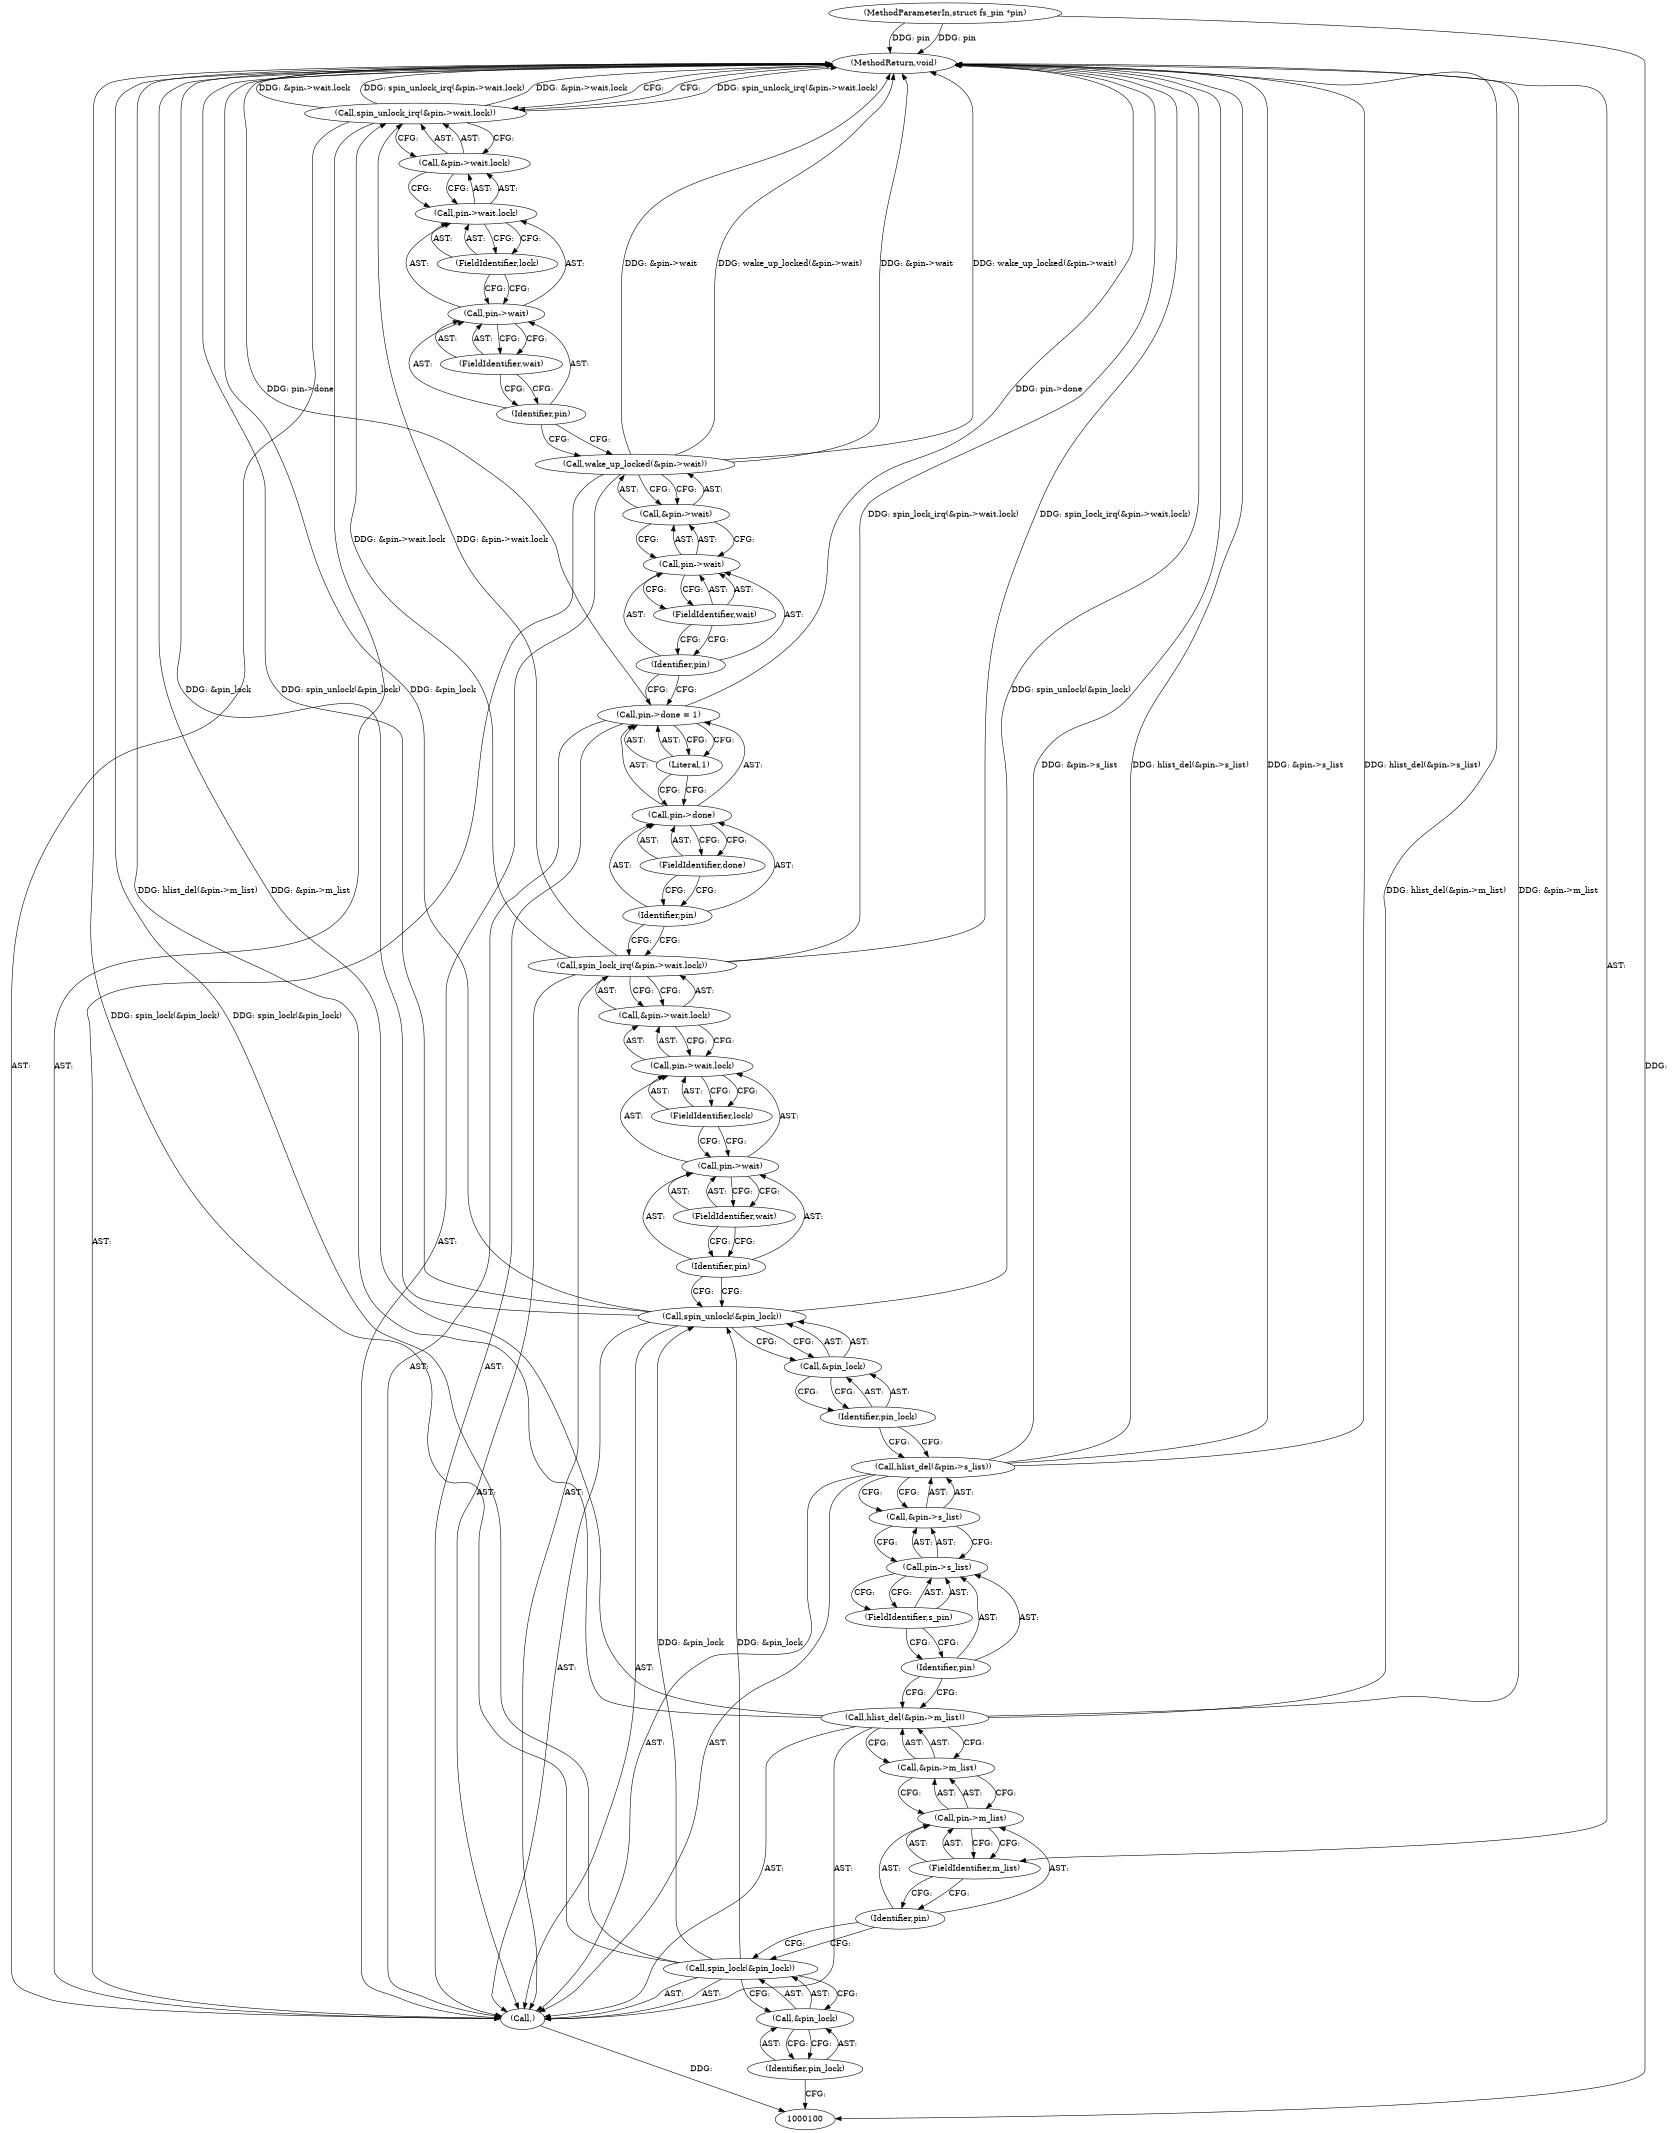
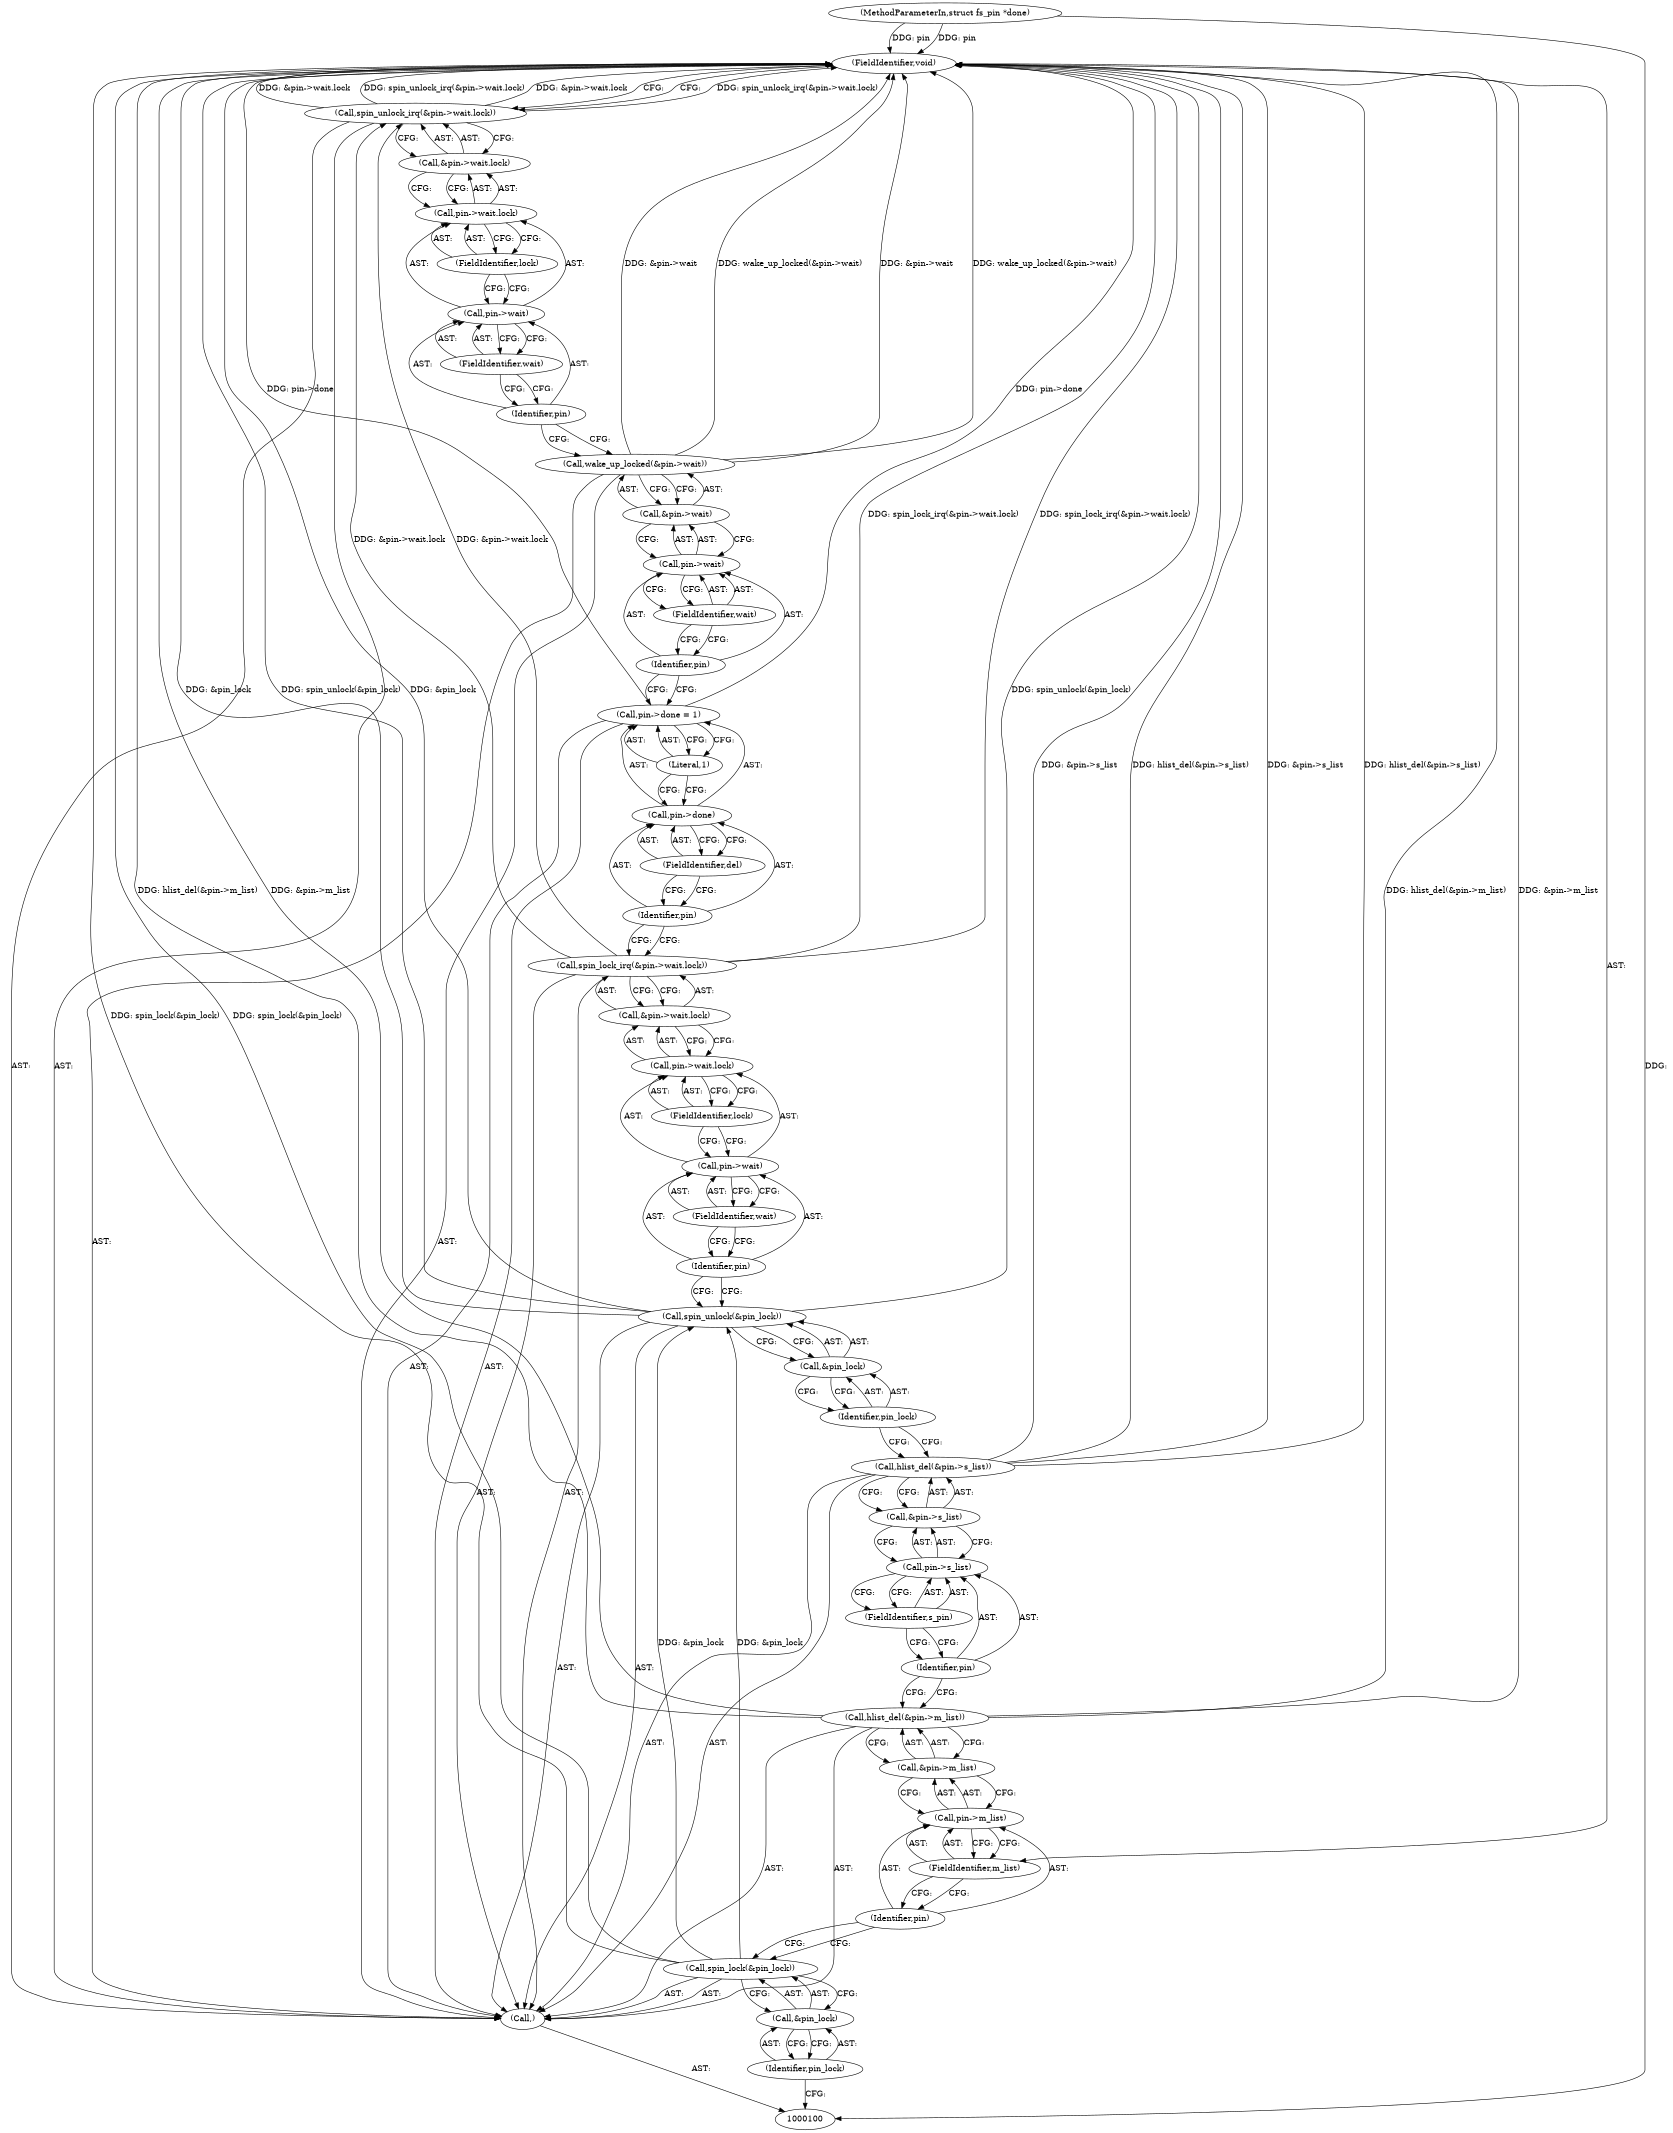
  digraph {
-   n1 [label="(MethodReturn,void)"]
+   n1 [label="(FieldIdentifier,void)"]
    n2 [label="(Call,spin_unlock_irq(&pin->wait.lock))"]
    n3 [label="(FieldIdentifier,m_list)"]
    n4 [label="(Call,&pin->wait.lock)"]
    n5 [label="(Call,)"]
-   n6 [label="(MethodParameterIn,struct fs_pin *pin)"]
+   n6 [label="(MethodParameterIn,struct fs_pin *done)"]
    1000100
    n8 [label="(Call,pin->wait.lock)"]
    n9 [label="(FieldIdentifier,lock)"]
    n10 [label="(Call,pin->wait)"]
    n11 [label="(FieldIdentifier,wait)"]
    n12 [label="(Identifier,pin)"]
    n13 [label="(Call,wake_up_locked(&pin->wait))"]
    n14 [label="(Call,&pin->wait)"]
    n15 [label="(Call,&pin_lock)"]
    n16 [label="(Identifier,pin_lock)"]
    n17 [label="(Call,spin_lock(&pin_lock))"]
    n18 [label="(Call,spin_unlock(&pin_lock))"]
    n19 [label="(Call,&pin_lock)"]
    n20 [label="(Call,hlist_del(&pin->m_list))"]
    n21 [label="(Call,&pin->m_list)"]
    n22 [label="(Call,pin->m_list)"]
    n23 [label="(Identifier,pin)"]
    n24 [label="(Call,hlist_del(&pin->s_list))"]
    n25 [label="(Call,&pin->s_list)"]
    n26 [label="(Call,pin->s_list)"]
    n27 [label="(FieldIdentifier,s_pin)"]
    n28 [label="(Identifier,pin)"]
    n29 [label="(Identifier,pin_lock)"]
    n30 [label="(Call,&pin->wait.lock)"]
    n31 [label="(Call,pin->wait.lock)"]
    n32 [label="(Call,spin_lock_irq(&pin->wait.lock))"]
    n33 [label="(FieldIdentifier,lock)"]
    n34 [label="(Call,pin->wait)"]
    n35 [label="(FieldIdentifier,wait)"]
    n36 [label="(Identifier,pin)"]
    n37 [label="(Literal,1)"]
    n38 [label="(Call,pin->done = 1)"]
    n39 [label="(Call,pin->done)"]
-   n40 [label="(FieldIdentifier,done)"]
+   n40 [label="(FieldIdentifier,del)"]
    n41 [label="(Identifier,pin)"]
    n42 [label="(Call,pin->wait)"]
    n43 [label="(FieldIdentifier,wait)"]
    n44 [label="(Identifier,pin)"]
    n1 -> n2 [label="CFG: "]
    n1 -> n2 [label="CFG: "]
    n1 -> n3 [label="AST: "]
    n2 -> n1 [label="DDG: spin_unlock_irq(&pin->wait.lock)"]
    n2 -> n1 [label="DDG: &pin->wait.lock"]
    n2 -> n1 [label="DDG: spin_unlock_irq(&pin->wait.lock)"]
    n2 -> n1 [label="DDG: &pin->wait.lock"]
    n2 -> n4 [label="CFG: "]
    n2 -> n4 [label="CFG: "]
    n2 -> n5 [label="AST: "]
    n2 -> n5 [label="AST: "]
    n3 -> n22 [label="AST: "]
    n3 -> n22 [label="AST: "]
    n3 -> n23 [label="CFG: "]
    n3 -> n23 [label="CFG: "]
    n4 -> n2 [label="AST: "]
    n4 -> n2 [label="AST: "]
    n4 -> n8 [label="CFG: "]
    n4 -> n8 [label="CFG: "]
-   n5 -> 1000100 [label="DDG: "]
+   n5 -> 1000100 [label="AST: "]
    n6 -> n1 [label="DDG: pin"]
    n6 -> n1 [label="DDG: pin"]
    n6 -> 1000100 [label="DDG: "]
    n8 -> n4 [label="AST: "]
    n8 -> n4 [label="AST: "]
    n8 -> n9 [label="CFG: "]
    n8 -> n9 [label="CFG: "]
    n9 -> n8 [label="AST: "]
    n9 -> n8 [label="AST: "]
    n9 -> n10 [label="CFG: "]
    n9 -> n10 [label="CFG: "]
    n10 -> n8 [label="AST: "]
    n10 -> n8 [label="AST: "]
    n10 -> n11 [label="CFG: "]
    n10 -> n11 [label="CFG: "]
    n11 -> n10 [label="AST: "]
    n11 -> n10 [label="AST: "]
    n11 -> n12 [label="CFG: "]
    n11 -> n12 [label="CFG: "]
    n12 -> n10 [label="AST: "]
    n12 -> n10 [label="AST: "]
    n12 -> n13 [label="CFG: "]
    n12 -> n13 [label="CFG: "]
    n13 -> n1 [label="DDG: &pin->wait"]
    n13 -> n1 [label="DDG: wake_up_locked(&pin->wait)"]
    n13 -> n1 [label="DDG: &pin->wait"]
    n13 -> n1 [label="DDG: wake_up_locked(&pin->wait)"]
    n13 -> n5 [label="AST: "]
    n13 -> n5 [label="AST: "]
    n13 -> n14 [label="CFG: "]
    n13 -> n14 [label="CFG: "]
    n14 -> n13 [label="AST: "]
    n14 -> n13 [label="AST: "]
    n14 -> n42 [label="CFG: "]
    n14 -> n42 [label="CFG: "]
    n15 -> n16 [label="CFG: "]
    n15 -> n16 [label="CFG: "]
    n15 -> n17 [label="AST: "]
    n15 -> n17 [label="AST: "]
    n16 -> 1000100 [label="CFG: "]
    n16 -> n15 [label="AST: "]
    n16 -> n15 [label="AST: "]
    n17 -> n1 [label="DDG: spin_lock(&pin_lock)"]
    n17 -> n1 [label="DDG: spin_lock(&pin_lock)"]
    n17 -> n5 [label="AST: "]
    n17 -> n5 [label="AST: "]
    n17 -> n15 [label="CFG: "]
    n17 -> n15 [label="CFG: "]
    n17 -> n18 [label="DDG: &pin_lock"]
    n17 -> n18 [label="DDG: &pin_lock"]
    n18 -> n1 [label="DDG: &pin_lock"]
    n18 -> n1 [label="DDG: spin_unlock(&pin_lock)"]
    n18 -> n1 [label="DDG: &pin_lock"]
    n18 -> n1 [label="DDG: spin_unlock(&pin_lock)"]
    n18 -> n5 [label="AST: "]
    n18 -> n5 [label="AST: "]
    n18 -> n19 [label="CFG: "]
    n18 -> n19 [label="CFG: "]
    n19 -> n18 [label="AST: "]
    n19 -> n18 [label="AST: "]
    n19 -> n29 [label="CFG: "]
    n19 -> n29 [label="CFG: "]
    n20 -> n1 [label="DDG: &pin->m_list"]
    n20 -> n1 [label="DDG: hlist_del(&pin->m_list)"]
    n20 -> n1 [label="DDG: &pin->m_list"]
    n20 -> n1 [label="DDG: hlist_del(&pin->m_list)"]
    n20 -> n5 [label="AST: "]
    n20 -> n5 [label="AST: "]
    n20 -> n21 [label="CFG: "]
    n20 -> n21 [label="CFG: "]
    n21 -> n20 [label="AST: "]
    n21 -> n20 [label="AST: "]
    n21 -> n22 [label="CFG: "]
    n21 -> n22 [label="CFG: "]
    n22 -> n3 [label="CFG: "]
    n22 -> n3 [label="CFG: "]
    n22 -> n21 [label="AST: "]
    n22 -> n21 [label="AST: "]
    n23 -> n17 [label="CFG: "]
    n23 -> n17 [label="CFG: "]
    n23 -> n22 [label="AST: "]
    n23 -> n22 [label="AST: "]
    n24 -> n1 [label="DDG: &pin->s_list"]
    n24 -> n1 [label="DDG: hlist_del(&pin->s_list)"]
    n24 -> n1 [label="DDG: &pin->s_list"]
    n24 -> n1 [label="DDG: hlist_del(&pin->s_list)"]
    n24 -> n5 [label="AST: "]
    n24 -> n5 [label="AST: "]
    n24 -> n25 [label="CFG: "]
    n24 -> n25 [label="CFG: "]
    n25 -> n24 [label="AST: "]
    n25 -> n24 [label="AST: "]
    n25 -> n26 [label="CFG: "]
    n25 -> n26 [label="CFG: "]
    n26 -> n25 [label="AST: "]
    n26 -> n25 [label="AST: "]
    n26 -> n27 [label="CFG: "]
    n26 -> n27 [label="CFG: "]
    n27 -> n26 [label="AST: "]
    n27 -> n26 [label="AST: "]
    n27 -> n28 [label="CFG: "]
    n27 -> n28 [label="CFG: "]
    n28 -> n20 [label="CFG: "]
    n28 -> n20 [label="CFG: "]
    n28 -> n26 [label="AST: "]
    n28 -> n26 [label="AST: "]
    n29 -> n19 [label="AST: "]
    n29 -> n19 [label="AST: "]
    n29 -> n24 [label="CFG: "]
    n29 -> n24 [label="CFG: "]
    n30 -> n31 [label="CFG: "]
    n30 -> n31 [label="CFG: "]
    n30 -> n32 [label="AST: "]
    n30 -> n32 [label="AST: "]
    n31 -> n30 [label="AST: "]
    n31 -> n30 [label="AST: "]
    n31 -> n33 [label="CFG: "]
    n31 -> n33 [label="CFG: "]
    n32 -> n1 [label="DDG: spin_lock_irq(&pin->wait.lock)"]
    n32 -> n1 [label="DDG: spin_lock_irq(&pin->wait.lock)"]
    n32 -> n2 [label="DDG: &pin->wait.lock"]
    n32 -> n2 [label="DDG: &pin->wait.lock"]
    n32 -> n5 [label="AST: "]
    n32 -> n5 [label="AST: "]
    n32 -> n30 [label="CFG: "]
    n32 -> n30 [label="CFG: "]
    n33 -> n31 [label="AST: "]
    n33 -> n31 [label="AST: "]
    n33 -> n34 [label="CFG: "]
    n33 -> n34 [label="CFG: "]
    n34 -> n31 [label="AST: "]
    n34 -> n31 [label="AST: "]
    n34 -> n35 [label="CFG: "]
    n34 -> n35 [label="CFG: "]
    n35 -> n34 [label="AST: "]
    n35 -> n34 [label="AST: "]
    n35 -> n36 [label="CFG: "]
    n35 -> n36 [label="CFG: "]
    n36 -> n18 [label="CFG: "]
    n36 -> n18 [label="CFG: "]
    n36 -> n34 [label="AST: "]
    n36 -> n34 [label="AST: "]
    n37 -> n38 [label="AST: "]
    n37 -> n38 [label="AST: "]
    n37 -> n39 [label="CFG: "]
    n37 -> n39 [label="CFG: "]
    n38 -> n1 [label="DDG: pin->done"]
    n38 -> n1 [label="DDG: pin->done"]
    n38 -> n5 [label="AST: "]
    n38 -> n5 [label="AST: "]
    n38 -> n37 [label="CFG: "]
    n38 -> n37 [label="CFG: "]
    n39 -> n38 [label="AST: "]
    n39 -> n38 [label="AST: "]
    n39 -> n40 [label="CFG: "]
    n39 -> n40 [label="CFG: "]
    n40 -> n39 [label="AST: "]
    n40 -> n39 [label="AST: "]
    n40 -> n41 [label="CFG: "]
    n40 -> n41 [label="CFG: "]
    n41 -> n32 [label="CFG: "]
    n41 -> n32 [label="CFG: "]
    n41 -> n39 [label="AST: "]
    n41 -> n39 [label="AST: "]
    n42 -> n14 [label="AST: "]
    n42 -> n14 [label="AST: "]
    n42 -> n43 [label="CFG: "]
    n42 -> n43 [label="CFG: "]
    n43 -> n42 [label="AST: "]
    n43 -> n42 [label="AST: "]
    n43 -> n44 [label="CFG: "]
    n43 -> n44 [label="CFG: "]
    n44 -> n38 [label="CFG: "]
    n44 -> n38 [label="CFG: "]
    n44 -> n42 [label="AST: "]
    n44 -> n42 [label="AST: "]
  }
